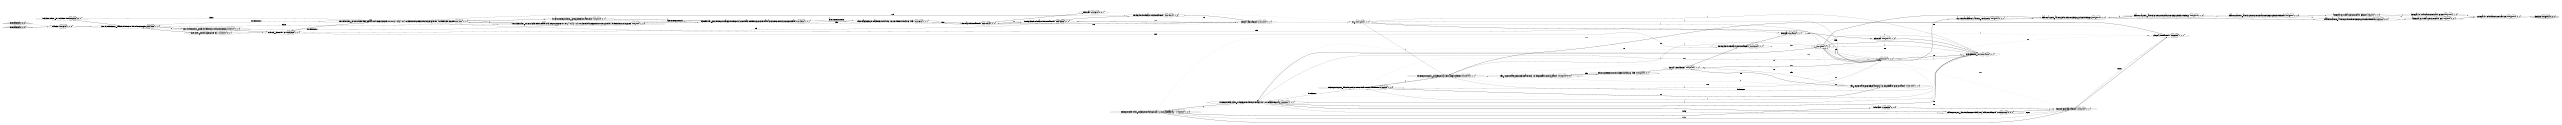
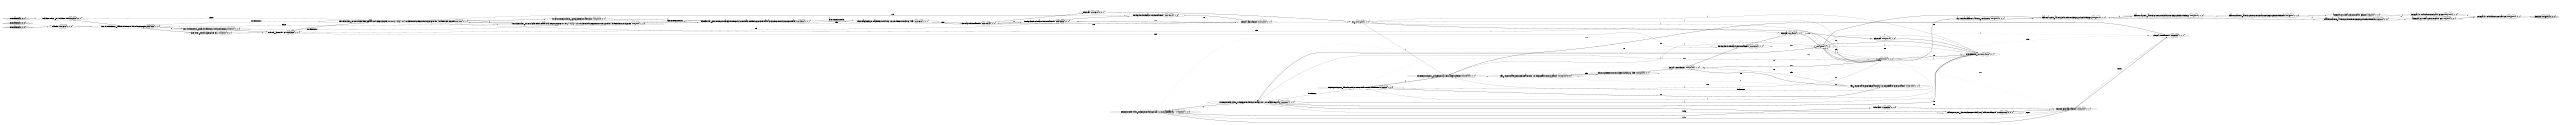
  digraph {
    rankdir=LR
    node [fillcolor=white shape=ellipse style=filled]
    edge [style=bold]
    n1 [label="FetchRequest.Builder builder = FetchRequest.Builder.forConsumer(100,100,new LinkedHashMap<>())@@@21@@@['1', '1', '0']"]
    n2 [label="ProduceRequest.Builder builder = ProduceRequest.Builder.forCurrentMagic((short)1,1000,Collections.emptyMap())@@@20@@@['1', '1', '1']"]
    n3 [label="client.send(request,time.milliseconds())@@@22@@@['1', '1', '1']"]
    n4 [label="builder.rackId(\"\")@@@22@@@['0', '1', '0']"]
    n5 [label="ClientRequest request = client.newClientRequest(node.idString(),builder,time.milliseconds(),true)@@@21@@@['0', '0', '1']"]
    n6 [label="FetchResponse response = fullFetchResponse(tp0,nextRecords,Errors.NONE,i,throttleTimeMs)@@@26@@@['1', '1', '0']"]
    n7 [label="client.poll(1,time.milliseconds())@@@23@@@['1', '1', '1']"]
    n8 [fillcolor=lightgray label="client.close()@@@36@@@['0', '0', '1']"]
    n9 [label="Map<MetricName,KafkaMetric> allMetrics = metrics.metrics()@@@31@@@['0', '0', '1']"]
    n10 [label="KafkaMetric avgMetric = allMetrics.get(this.senderMetricsRegistry.produceThrottleTimeAvg)@@@32@@@['1', '1', '1']"]
    n11 [label="KafkaMetric avgMetric = allMetrics.get(metrics.metricInstance(metricsRegistry.fetchThrottleTimeAvg))@@@34@@@['1', '1', '0']"]
    n12 [label="KafkaMetric maxMetric = allMetrics.get(this.senderMetricsRegistry.produceThrottleTimeMax)@@@33@@@['0', '0', '1']"]
    n13 [label="MockSelector selector = new MockSelector(time)@@@3@@@['0', '0', '1']"]
    n14 [label="NetworkClient client = new NetworkClient(selector,metadata,\"mock\",Integer.MAX_VALUE,1000,1000,64 * 1024,64 * 1024,1000,ClientDnsLookup.DEFAULT,time,true,new ApiVersions(),throttleTimeSensor,logContext)@@@7@@@['1', '1', '1']"]
    n15 [label="Sensor throttleTimeSensor = Sender.throttleTimeSensor(this.senderMetricsRegistry)@@@4@@@['1', '1', '1']"]
    n16 [label="selector.clear()@@@29@@@['1', '1', '1']"]
    n17 [label="NetworkClient client = new NetworkClient(selector,metadata,\"mock\",Integer.MAX_VALUE,1000,1000,64 * 1024,64 * 1024,1000,ClientDnsLookup.DEFAULT,time,true,new ApiVersions(),throttleTimeSensor,new LogContext())@@@8@@@['1', '1', '0']"]
    n18 [label="short apiVersionsResponseVersion = ApiKeys.API_VERSIONS.latestVersion()@@@8@@@['0', '0', '1']"]
    n19 [label="time.sleep(client.throttleDelayMs(node,time.milliseconds()))@@@14@@@['1', '1', '0']"]
    n20 [label="Cluster cluster = TestUtils.singletonCluster(\"test\",1)@@@5@@@['0', '0', '1']"]
    n21 [label="Sensor throttleTimeSensor = Fetcher.throttleTimeSensor(metrics,metricsRegistry)@@@5@@@['1', '1', '0']"]
    n22 [label="i <= 3@@@17@@@['1', '1', '1']" shape=diamond]
    n23 [label="client.poll(1,time.milliseconds())@@@27@@@['1', '1', '1']"]
    n24 [label="selector.completeReceive(new NetworkReceive(node.idString(),buffer))@@@26@@@['0', '0', '1']"]
    n25 [label="ProduceResponse response = produceResponse(tp0,i,Errors.NONE,throttleTimeMs)@@@24@@@['1', '1', '1']"]
    n26 [label="time.sleep(client.throttleDelayMs(node,time.milliseconds()))@@@28@@@['1', '1', '1']"]
    n27 [label="buffer = response.serialize(ApiKeys.PRODUCE.latestVersion(),new ResponseHeader(request.correlationId()))@@@25@@@['0', '0', '1']"]
    n28 [label="int throttleTimeMs = 100 * i@@@19@@@['1', '1', '1']"]
    n29 [label="i++@@@18@@@['1', '1', '1']"]
    n30 [label="selector.clear()@@@31@@@['1', '1', '0']"]
    n31 [label="buffer = response.serialize(ApiKeys.FETCH.latestVersion(),new ResponseHeader(request.correlationId()))@@@27@@@['1', '1', '0']"]
    n32 [label="!client.ready(node,time.milliseconds())@@@11@@@['1', '1', '1']" shape=diamond]
    n33 [label="selector.clear()@@@15@@@['0', '0', '1']"]
    n34 [label="time.sleep(client.throttleDelayMs(node,time.milliseconds()))@@@13@@@['1', '1', '1']"]
    n35 [label="client.poll(1,time.milliseconds())@@@12@@@['1', '1', '1']"]
    n36 [label="int i = 1@@@16@@@['1', '1', '1']"]
    n37 [label="assertEquals(400,(Double)maxMetric.metricValue(),EPSILON)@@@37@@@['1', '1', '0']"]
    n38 [label="assertEquals(400,(Double)maxMetric.metricValue(),EPS)@@@35@@@['0', '0', '1']"]
    n39 [label="KafkaMetric maxMetric = allMetrics.get(metrics.metricInstance(metricsRegistry.fetchThrottleTimeMax))@@@35@@@['1', '1', '0']"]
    n40 [label="assertEquals(250,(Double)avgMetric.metricValue(),EPSILON)@@@36@@@['1', '1', '0']"]
    n41 [label="buildFetcher()@@@3@@@['1', '1', '0']"]
    n42 [label="ByteBuffer buffer = ApiVersionsResponse.createApiVersionsResponse(400,RecordBatch.CURRENT_MAGIC_VALUE).serialize(apiVersionsResponseVersion,new ResponseHeader(0))@@@9@@@['1', '1', '1']"]
    n43 [label="selector.delayedReceive(new DelayedReceive(node.idString(),new NetworkReceive(node.idString(),buffer)))@@@10@@@['1', '1', '1']"]
    n44 [label="assertEquals(250,(Double)avgMetric.metricValue(),EPS)@@@34@@@['0', '0', '1']"]
    n45 [label="Node node = cluster.nodes().get(0)@@@6@@@['1', '1', '1']"]
+   n46 [fillcolor=lightgray label="testQuotaMetrics['0', '0', '1']" shape=diamond]
    n47 [fillcolor=lightgray label="testQuotaMetrics['0', '1', '0']" shape=diamond]
    n48 [fillcolor=lightgray label="testQuotaMetrics['1', '0', '0']" shape=diamond]
    n1 -> n2 [label=0 style=dashed]
    n1 -> n3 [label=builder style=solid]
    n1 -> n3
    n1 -> n4
    n2 -> n1
    n2 -> n5 [label=builder style=solid]
    n2 -> n5
    n2 -> n6 [label=throttleTimeMs style=solid]
    n3 -> n7
    n3 -> n7 [label=request style=solid]
    n4 -> n3
    n5 -> n3 [label=request style=solid]
    n5 -> n3
    n6 -> n25 [label=0 style=dashed]
    n6 -> n31
    n7 -> n16 [label=true style=dotted]
    n7 -> n25
    n9 -> n10
    n10 -> n11
    n10 -> n12
    n11 -> n10 [label=0 style=dashed]
    n11 -> n39
    n12 -> n44
    n13 -> n14 [label=selector style=solid]
    n13 -> n15
    n14 -> n16 [label="node" style=solid]
    n14 -> n17
    n14 -> n18
    n14 -> n19 [label="node" style=solid]
    n15 -> n14 [label=throttleTimeSensor style=solid]
    n15 -> n17 [label=selector style=solid]
    n15 -> n20
    n15 -> n21
+   n16 -> n29
    n16 -> n30
    n17 -> n14 [label=0 style=dashed]
    n17 -> n42
    n18 -> n42
    n18 -> n42 [label=apiVersionsResponseVersion style=solid]
    n19 -> n35
    n20 -> n45
    n21 -> n15 [label=0 style=dashed]
    n21 -> n17 [label=throttleTimeSensor style=solid]
    n21 -> n45
    n22 -> n2 [label=i style=solid]
    n22 -> n2 [label=true style=dotted]
    n22 -> n3 [label=true style=dotted]
    n22 -> n5 [label=true style=dotted]
    n22 -> n6 [label=i style=solid]
-   n22 -> n7 [label=true style=dotted]
+   n22 -> n7 [label=builder style=dotted]
    n22 -> n9
    n22 -> n23 [label=true]
    n22 -> n24 [label=true style=dotted]
    n22 -> n25 [label=true style=dotted]
    n22 -> n26 [label=true style=dotted]
    n22 -> n27 [label=true style=dotted]
    n22 -> n28 [label=i style=solid]
    n22 -> n28 [label=true style=dotted]
    n22 -> n28
    n22 -> n29
    n22 -> n29 [label=true style=dotted]
    n22 -> n29 [label=i style=solid]
    n23 -> n26
    n24 -> n23
    n25 -> n6
    n25 -> n27
    n26 -> n16
    n27 -> n24
    n27 -> n24 [label=buffer style=solid]
    n28 -> n2 [label=i style=solid]
    n28 -> n2
    n28 -> n6 [label=i style=solid]
    n28 -> n25 [label=throttleTimeMs style=solid]
    n28 -> n29
    n28 -> n29 [label=i style=solid]
    n29 -> n1 [label=true style=dotted]
    n29 -> n2 [label=true style=dotted]
    n29 -> n2
    n29 -> n3 [label=true style=dotted]
    n29 -> n4 [label=true style=dotted]
    n29 -> n6 [label=true style=dotted]
    n29 -> n7 [label=i style=dotted]
    n29 -> n10
    n29 -> n16 [label=true style=dotted]
    n29 -> n22
    n29 -> n22 [label=i style=solid]
    n29 -> n23 [label=true style=dotted]
    n29 -> n25 [label=i style=solid]
    n29 -> n25 [label=true style=dotted]
    n29 -> n26 [label=true style=dotted]
    n29 -> n28 [label=i style=solid]
    n29 -> n28 [label=true style=dotted]
-   n29 -> n30 [label=buffer style=dotted]
+   n29 -> n30 [label=true style=dotted]
    n29 -> n31 [label=true style=dotted]
    n30 -> n28
    n31 -> n23
    n31 -> n23 [label=buffer style=solid]
    n31 -> n27 [label=0 style=dashed]
    n32 -> n33
    n32 -> n34 [label=true style=dotted]
    n32 -> n35
    n32 -> n35 [label=true style=dotted]
-   n33 -> n36 [style=dotted]
+   n33 -> n36
    n34 -> n19
    n34 -> n32
    n35 -> n19 [label=true style=dotted]
    n35 -> n34 [label=true style=dotted]
    n35 -> n34
    n35 -> n36 [style=solid]
    n36 -> n22
    n36 -> n22 [label=i style=solid]
    n36 -> n25 [label=i style=solid]
    n36 -> n28 [label=i style=solid]
    n36 -> n29 [label=i style=solid]
    n37 -> n38 [label=0 style=dashed]
    n38 -> n8
    n39 -> n12 [label=0 style=dashed]
    n39 -> n40
    n40 -> n37
    n40 -> n44 [label=0 style=dashed]
    n41 -> n15
    n42 -> n43 [label=buffer style=solid]
    n42 -> n43 [label=apiVersionsResponseVersion style=solid]
    n42 -> n43
    n43 -> n32 [label=buffer style=solid]
    n43 -> n32
    n44 -> n38
    n45 -> n14
    n45 -> n26 [label="node" style=solid]
    n45 -> n34 [label="node" style=solid]
+   n46 -> n13
    n47 -> n41
    n48 -> n41 [style=dashed]
  }
